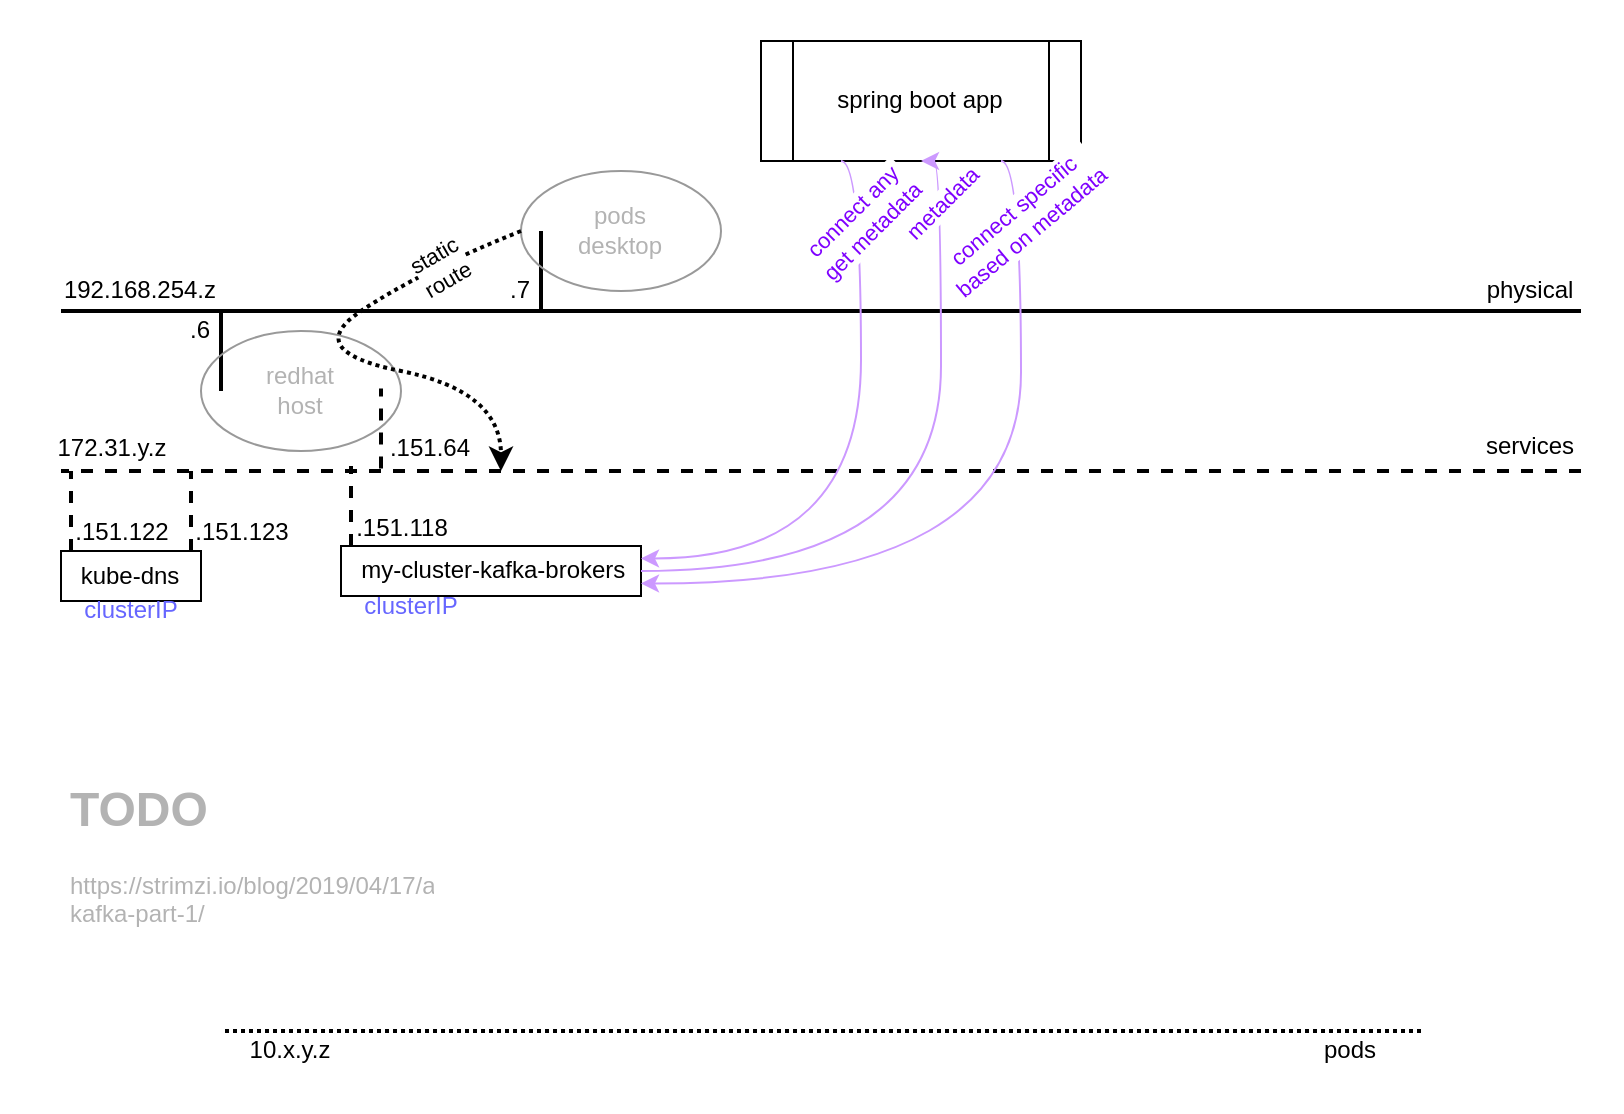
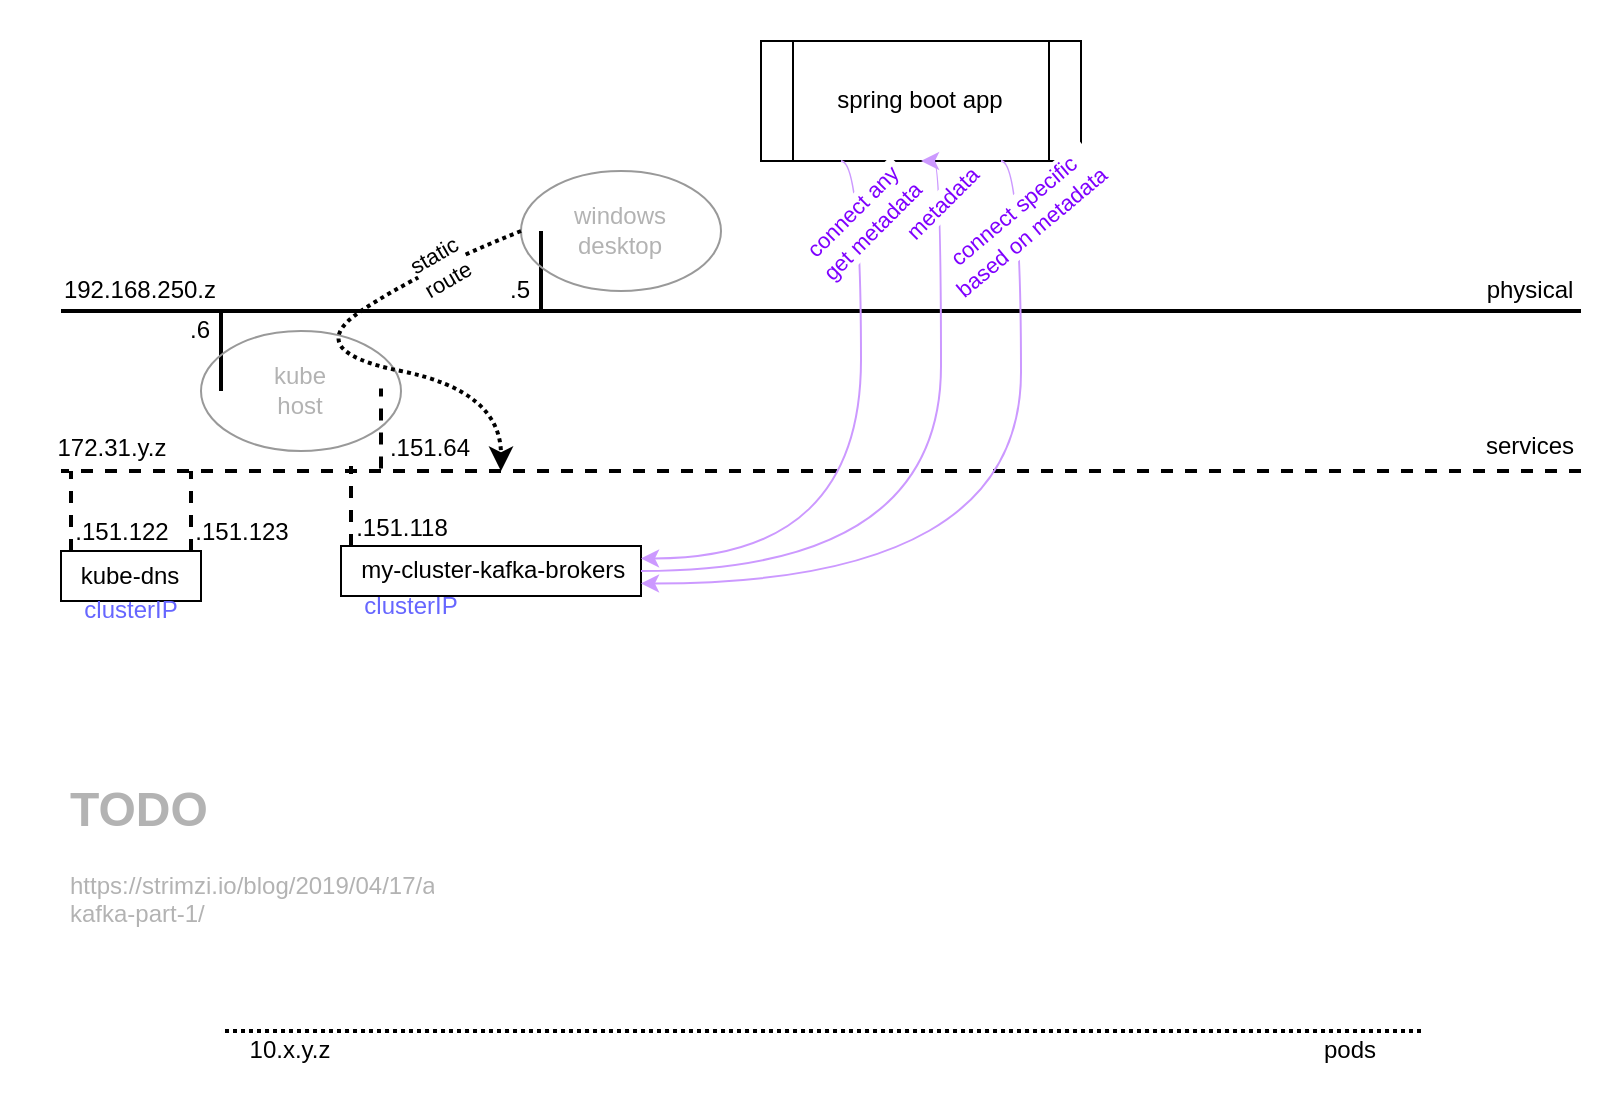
  <mxCell id="0" />
  <mxCell id="1" parent="0" />
  <mxCell id="2" value="" style="endArrow=none;html=1;rounded=0;strokeWidth=2;" parent="1" edge="1"><mxGeometry width="50" height="50" relative="1" as="geometry"><mxPoint x="30" y="155" as="sourcePoint" /><mxPoint x="790" y="155" as="targetPoint" /></mxGeometry></mxCell>
- <mxCell id="3" value="192.168.254.z" style="text;html=1;strokeColor=none;fillColor=none;align=center;verticalAlign=middle;whiteSpace=wrap;rounded=0;" parent="1" vertex="1"><mxGeometry x="30" y="135" width="80" height="20" as="geometry" /></mxCell>
+ <mxCell id="3" value="192.168.250.z" style="text;html=1;strokeColor=none;fillColor=none;align=center;verticalAlign=middle;whiteSpace=wrap;rounded=0;" parent="1" vertex="1"><mxGeometry x="30" y="135" width="80" height="20" as="geometry" /></mxCell>
  <mxCell id="4" value="" style="endArrow=none;html=1;rounded=0;strokeWidth=2;" parent="1" edge="1"><mxGeometry width="50" height="50" relative="1" as="geometry"><mxPoint x="110" y="155" as="sourcePoint" /><mxPoint x="110" y="195" as="targetPoint" /></mxGeometry></mxCell>
  <mxCell id="5" value=".6" style="text;html=1;strokeColor=none;fillColor=none;align=center;verticalAlign=middle;whiteSpace=wrap;rounded=0;" parent="1" vertex="1"><mxGeometry x="90" y="155" width="20" height="20" as="geometry" /></mxCell>
  <mxCell id="6" value="" style="endArrow=none;html=1;rounded=0;strokeWidth=2;dashed=1;" parent="1" edge="1"><mxGeometry width="50" height="50" relative="1" as="geometry"><mxPoint x="790" y="235" as="sourcePoint" /><mxPoint x="30" y="235" as="targetPoint" /></mxGeometry></mxCell>
  <mxCell id="7" value="172.31.y.z" style="text;html=1;strokeColor=none;fillColor=none;align=center;verticalAlign=middle;whiteSpace=wrap;rounded=0;rotation=0;" parent="1" vertex="1"><mxGeometry x="20.94" y="213.75" width="70" height="20" as="geometry" /></mxCell>
  <mxCell id="8" value="" style="endArrow=none;html=1;rounded=0;strokeWidth=2;dashed=1;" parent="1" edge="1"><mxGeometry width="50" height="50" relative="1" as="geometry"><mxPoint x="190" y="233.75" as="sourcePoint" /><mxPoint x="190" y="193.75" as="targetPoint" /></mxGeometry></mxCell>
  <mxCell id="9" value=".151.64" style="text;html=1;strokeColor=none;fillColor=none;align=center;verticalAlign=middle;whiteSpace=wrap;rounded=0;rotation=0;" parent="1" vertex="1"><mxGeometry x="190" y="215" width="50" height="17.5" as="geometry" /></mxCell>
  <mxCell id="10" value="services" style="text;html=1;strokeColor=none;fillColor=none;align=center;verticalAlign=middle;whiteSpace=wrap;rounded=0;rotation=0;" parent="1" vertex="1"><mxGeometry x="740" y="212.5" width="50" height="20" as="geometry" /></mxCell>
  <mxCell id="11" value="physical" style="text;html=1;strokeColor=none;fillColor=none;align=center;verticalAlign=middle;whiteSpace=wrap;rounded=0;rotation=0;" parent="1" vertex="1"><mxGeometry x="740" y="135" width="50" height="20" as="geometry" /></mxCell>
  <mxCell id="12" value="" style="endArrow=none;html=1;rounded=0;strokeWidth=2;dashed=1;dashPattern=1 1;exitX=1;exitY=0;exitDx=0;exitDy=0;" parent="1" source="14" edge="1"><mxGeometry width="50" height="50" relative="1" as="geometry"><mxPoint x="790" y="515" as="sourcePoint" /><mxPoint x="110" y="515" as="targetPoint" /></mxGeometry></mxCell>
  <mxCell id="13" value="10.x.y.z" style="text;html=1;strokeColor=none;fillColor=none;align=center;verticalAlign=middle;whiteSpace=wrap;rounded=0;rotation=0;" parent="1" vertex="1"><mxGeometry x="110" y="515" width="70" height="20" as="geometry" /></mxCell>
  <mxCell id="14" value="pods" style="text;html=1;strokeColor=none;fillColor=none;align=center;verticalAlign=middle;whiteSpace=wrap;rounded=0;rotation=0;" parent="1" vertex="1"><mxGeometry x="640" y="515" width="70" height="20" as="geometry" /></mxCell>
  <mxCell id="15" value="" style="endArrow=none;html=1;rounded=0;strokeWidth=2;dashed=1;" parent="1" edge="1"><mxGeometry width="50" height="50" relative="1" as="geometry"><mxPoint x="35" y="275" as="sourcePoint" /><mxPoint x="35" y="235" as="targetPoint" /></mxGeometry></mxCell>
  <mxCell id="16" value="&lt;div&gt;.151.122&lt;/div&gt;" style="text;html=1;strokeColor=none;fillColor=none;align=center;verticalAlign=middle;whiteSpace=wrap;rounded=0;rotation=0;" parent="1" vertex="1"><mxGeometry x="35" y="257.5" width="51.87" height="17.5" as="geometry" /></mxCell>
  <mxCell id="17" value="kube-dns" style="text;html=1;strokeColor=default;fillColor=none;align=center;verticalAlign=middle;whiteSpace=wrap;rounded=0;rotation=0;" parent="1" vertex="1"><mxGeometry x="30" y="275" width="70" height="25" as="geometry" /></mxCell>
  <mxCell id="18" value="" style="endArrow=none;html=1;rounded=0;strokeWidth=2;dashed=1;" parent="1" edge="1"><mxGeometry width="50" height="50" relative="1" as="geometry"><mxPoint x="95" y="275" as="sourcePoint" /><mxPoint x="95" y="235" as="targetPoint" /></mxGeometry></mxCell>
  <mxCell id="19" value=".151.123" style="text;html=1;strokeColor=none;fillColor=none;align=center;verticalAlign=middle;whiteSpace=wrap;rounded=0;rotation=0;" parent="1" vertex="1"><mxGeometry x="95" y="257.5" width="51.87" height="17.5" as="geometry" /></mxCell>
  <mxCell id="20" value="clusterIP" style="text;html=1;align=center;verticalAlign=middle;resizable=0;points=[];autosize=1;strokeColor=none;fillColor=none;rotation=0;fontColor=#6666FF;" parent="1" vertex="1"><mxGeometry x="35" y="295" width="60" height="20" as="geometry" /></mxCell>
- <mxCell id="21" value="&lt;font color=&quot;#B3B3B3&quot;&gt;redhat&lt;br&gt;host&lt;/font&gt;" style="ellipse;whiteSpace=wrap;html=1;fontColor=default;strokeColor=#999999;fillColor=none;" parent="1" vertex="1"><mxGeometry x="100" y="165" width="100" height="60" as="geometry" /></mxCell>
- <mxCell id="22" value=".7" style="text;html=1;strokeColor=none;fillColor=none;align=center;verticalAlign=middle;whiteSpace=wrap;rounded=0;" parent="1" vertex="1"><mxGeometry x="250" y="135" width="20" height="20" as="geometry" /></mxCell>
+ <mxCell id="21" value="&lt;font color=&quot;#B3B3B3&quot;&gt;kube&lt;br&gt;host&lt;/font&gt;" style="ellipse;whiteSpace=wrap;html=1;fontColor=default;strokeColor=#999999;fillColor=none;" parent="1" vertex="1"><mxGeometry x="100" y="165" width="100" height="60" as="geometry" /></mxCell>
+ <mxCell id="22" value=".5" style="text;html=1;strokeColor=none;fillColor=none;align=center;verticalAlign=middle;whiteSpace=wrap;rounded=0;" parent="1" vertex="1"><mxGeometry x="250" y="135" width="20" height="20" as="geometry" /></mxCell>
  <mxCell id="23" value="" style="endArrow=none;html=1;rounded=0;strokeWidth=2;" parent="1" edge="1"><mxGeometry width="50" height="50" relative="1" as="geometry"><mxPoint x="270" y="115" as="sourcePoint" /><mxPoint x="270" y="155" as="targetPoint" /></mxGeometry></mxCell>
- <mxCell id="24" value="&lt;font color=&quot;#B3B3B3&quot;&gt;pods&lt;br&gt;desktop&lt;br&gt;&lt;/font&gt;" style="ellipse;whiteSpace=wrap;html=1;fontColor=default;strokeColor=#999999;fillColor=none;" parent="1" vertex="1"><mxGeometry x="260" y="85" width="100" height="60" as="geometry" /></mxCell>
+ <mxCell id="24" value="&lt;font color=&quot;#B3B3B3&quot;&gt;windows&lt;br&gt;desktop&lt;br&gt;&lt;/font&gt;" style="ellipse;whiteSpace=wrap;html=1;fontColor=default;strokeColor=#999999;fillColor=none;" parent="1" vertex="1"><mxGeometry x="260" y="85" width="100" height="60" as="geometry" /></mxCell>
  <mxCell id="25" value="" style="endArrow=none;html=1;rounded=0;strokeWidth=2;dashed=1;" parent="1" edge="1"><mxGeometry width="50" height="50" relative="1" as="geometry"><mxPoint x="175" y="272.5" as="sourcePoint" /><mxPoint x="175" y="232.5" as="targetPoint" /></mxGeometry></mxCell>
  <mxCell id="26" value="&lt;div&gt;.151.118&lt;/div&gt;" style="text;html=1;strokeColor=none;fillColor=none;align=center;verticalAlign=middle;whiteSpace=wrap;rounded=0;rotation=0;" parent="1" vertex="1"><mxGeometry x="175" y="255" width="51.87" height="17.5" as="geometry" /></mxCell>
  <mxCell id="27" value="&amp;nbsp;my-cluster-kafka-brokers " style="text;html=1;strokeColor=default;fillColor=none;align=center;verticalAlign=middle;whiteSpace=wrap;rounded=0;rotation=0;" parent="1" vertex="1"><mxGeometry x="170" y="272.5" width="150" height="25" as="geometry" /></mxCell>
  <mxCell id="28" value="clusterIP" style="text;html=1;align=center;verticalAlign=middle;resizable=0;points=[];autosize=1;strokeColor=none;fillColor=none;rotation=0;fontColor=#6666FF;" parent="1" vertex="1"><mxGeometry x="175" y="292.5" width="60" height="20" as="geometry" /></mxCell>
  <mxCell id="29" value="" style="curved=1;endArrow=classic;html=1;rounded=0;dashed=1;dashPattern=1 1;fontColor=#B3B3B3;strokeWidth=2;exitX=0;exitY=0.5;exitDx=0;exitDy=0;" parent="1" source="24" edge="1"><mxGeometry width="50" height="50" relative="1" as="geometry"><mxPoint x="250" y="225" as="sourcePoint" /><mxPoint x="250" y="235" as="targetPoint" /><Array as="points"><mxPoint x="210" y="135" /><mxPoint x="150" y="175" /><mxPoint x="250" y="195" /></Array></mxGeometry></mxCell>
  <mxCell id="30" value="static&lt;br&gt;route" style="edgeLabel;html=1;align=center;verticalAlign=middle;resizable=0;points=[];rotation=-30;" vertex="1" connectable="0" parent="29"><mxGeometry x="-0.667" y="2" relative="1" as="geometry"><mxPoint as="offset" /></mxGeometry></mxCell>
  <mxCell id="31" value="&lt;h1&gt;TODO&lt;/h1&gt;&lt;p&gt;https://strimzi.io/blog/2019/04/17/accessing-kafka-part-1/&lt;/p&gt;" style="text;html=1;strokeColor=none;fillColor=none;spacing=5;spacingTop=-20;whiteSpace=wrap;overflow=hidden;rounded=0;fontColor=#B3B3B3;" parent="1" vertex="1"><mxGeometry x="30" y="385" width="190" height="120" as="geometry" /></mxCell>
  <mxCell id="32" value="spring boot app" style="shape=process;whiteSpace=wrap;html=1;backgroundOutline=1;" vertex="1" parent="1"><mxGeometry x="380" y="20" width="160" height="60" as="geometry" /></mxCell>
  <mxCell id="33" value="" style="curved=1;endArrow=classic;html=1;rounded=0;edgeStyle=orthogonalEdgeStyle;exitX=0.25;exitY=1;exitDx=0;exitDy=0;entryX=1;entryY=0.25;entryDx=0;entryDy=0;strokeColor=#CC99FF;" edge="1" parent="1" source="32" target="27"><mxGeometry width="50" height="50" relative="1" as="geometry"><mxPoint x="478.96" y="105.5" as="sourcePoint" /><mxPoint x="360" y="312.5" as="targetPoint" /><Array as="points"><mxPoint x="430" y="279" /></Array></mxGeometry></mxCell>
  <mxCell id="34" value="connect any&lt;br&gt;get metadata" style="edgeLabel;html=1;align=center;verticalAlign=middle;resizable=0;points=[];rotation=-45;fontColor=#7F00FF;" vertex="1" connectable="0" parent="33"><mxGeometry x="-0.694" y="2" relative="1" as="geometry"><mxPoint x="-2" y="-8" as="offset" /></mxGeometry></mxCell>
  <mxCell id="35" value="" style="curved=1;endArrow=classic;html=1;rounded=0;edgeStyle=orthogonalEdgeStyle;exitX=0.75;exitY=1;exitDx=0;exitDy=0;entryX=1;entryY=0.75;entryDx=0;entryDy=0;strokeColor=#CC99FF;" edge="1" parent="1" source="32" target="27"><mxGeometry width="50" height="50" relative="1" as="geometry"><mxPoint x="530.08" y="85" as="sourcePoint" /><mxPoint x="370" y="322.5" as="targetPoint" /><Array as="points"><mxPoint x="510" y="291" /></Array></mxGeometry></mxCell>
  <mxCell id="36" value="connect specific&lt;br&gt;based on metadata" style="edgeLabel;html=1;align=center;verticalAlign=middle;resizable=0;points=[];rotation=-40;fontColor=#7F00FF;" vertex="1" connectable="0" parent="35"><mxGeometry x="-0.778" y="-3" relative="1" as="geometry"><mxPoint x="3" y="-5" as="offset" /></mxGeometry></mxCell>
  <mxCell id="37" value="" style="curved=1;endArrow=none;html=1;rounded=0;edgeStyle=orthogonalEdgeStyle;exitX=0.5;exitY=1;exitDx=0;exitDy=0;entryX=1;entryY=0.5;entryDx=0;entryDy=0;startArrow=classic;startFill=1;endFill=0;strokeColor=#CC99FF;" edge="1" parent="1" source="32" target="27"><mxGeometry width="50" height="50" relative="1" as="geometry"><mxPoint x="477.5" y="95" as="sourcePoint" /><mxPoint x="330" y="292.5" as="targetPoint" /><Array as="points"><mxPoint x="470" y="285" /></Array></mxGeometry></mxCell>
  <mxCell id="38" value="metadata" style="edgeLabel;html=1;align=center;verticalAlign=middle;resizable=0;points=[];rotation=-45;fontColor=#7F00FF;" vertex="1" connectable="0" parent="37"><mxGeometry x="-0.394" y="-16" relative="1" as="geometry"><mxPoint x="16" y="-79" as="offset" /></mxGeometry></mxCell>
